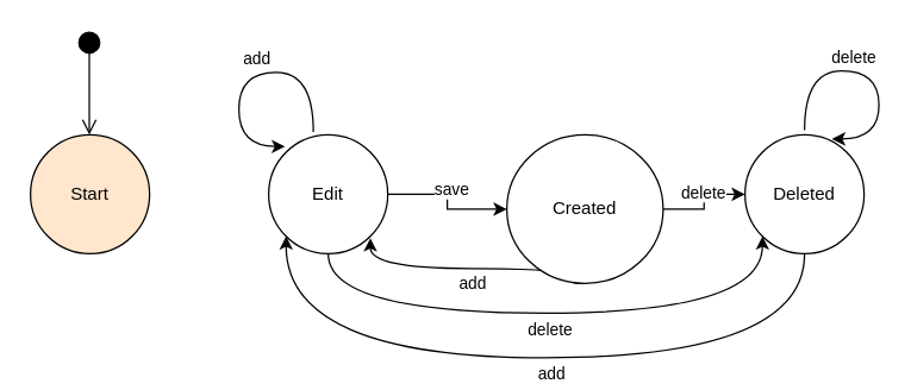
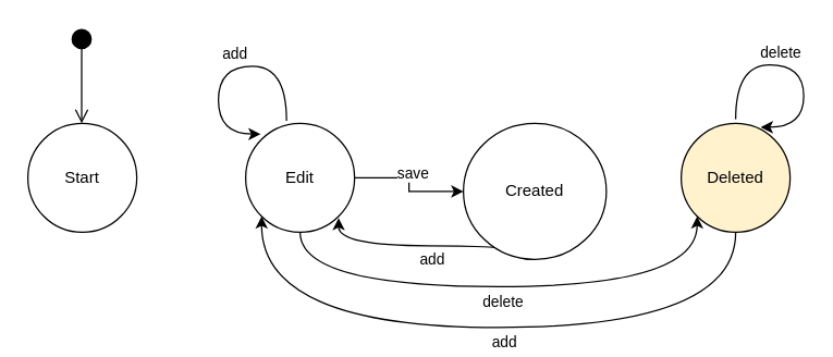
  <mxCell id="0" />
  <mxCell id="1" parent="0" />
- <mxCell id="2" value="Start" style="ellipse;whiteSpace=wrap;html=1;aspect=fixed;fillColor=#ffe6cc;" parent="1" vertex="1"><mxGeometry x="20" y="90" width="80" height="80" as="geometry" /></mxCell>
+ <mxCell id="2" value="Start" style="ellipse;whiteSpace=wrap;html=1;aspect=fixed;" parent="1" vertex="1"><mxGeometry x="20" y="90" width="80" height="80" as="geometry" /></mxCell>
  <mxCell id="3" value="&lt;br&gt;" style="html=1;verticalAlign=bottom;startArrow=circle;startFill=1;endArrow=open;startSize=6;endSize=8;rounded=0;entryX=0.5;entryY=0;entryDx=0;entryDy=0;" parent="1" edge="1"><mxGeometry x="-0.143" width="80" relative="1" as="geometry"><mxPoint x="59.5" y="20" as="sourcePoint" /><mxPoint x="59.5" y="90" as="targetPoint" /><mxPoint as="offset" /></mxGeometry></mxCell>
  <mxCell id="4" style="edgeStyle=orthogonalEdgeStyle;rounded=0;orthogonalLoop=1;jettySize=auto;html=1;exitX=1;exitY=0.5;exitDx=0;exitDy=0;" parent="1" source="8" target="12" edge="1"><mxGeometry relative="1" as="geometry" /></mxCell>
  <mxCell id="5" value="save" style="edgeLabel;html=1;align=center;verticalAlign=middle;resizable=0;points=[];" parent="4" connectable="0" vertex="1"><mxGeometry x="-0.032" y="2" relative="1" as="geometry"><mxPoint y="-8" as="offset" /></mxGeometry></mxCell>
  <mxCell id="6" style="edgeStyle=orthogonalEdgeStyle;curved=1;rounded=0;orthogonalLoop=1;jettySize=auto;html=1;exitX=0.5;exitY=1;exitDx=0;exitDy=0;entryX=0;entryY=1;entryDx=0;entryDy=0;" parent="1" source="8" target="15" edge="1"><mxGeometry relative="1" as="geometry"><Array as="points"><mxPoint x="220" y="210" /><mxPoint x="512" y="210" /></Array></mxGeometry></mxCell>
  <mxCell id="7" value="delete" style="edgeLabel;html=1;align=center;verticalAlign=middle;resizable=0;points=[];" parent="6" connectable="0" vertex="1"><mxGeometry x="-0.02" relative="1" as="geometry"><mxPoint y="10" as="offset" /></mxGeometry></mxCell>
  <mxCell id="8" value="Edit" style="ellipse;whiteSpace=wrap;html=1;aspect=fixed;" parent="1" vertex="1"><mxGeometry x="180" y="90" width="80" height="80" as="geometry" /></mxCell>
- <mxCell id="9" style="edgeStyle=orthogonalEdgeStyle;rounded=0;orthogonalLoop=1;jettySize=auto;html=1;exitX=1;exitY=0.5;exitDx=0;exitDy=0;entryX=0;entryY=0.5;entryDx=0;entryDy=0;" parent="1" source="12" target="15" edge="1"><mxGeometry relative="1" as="geometry" /></mxCell>
- <mxCell id="10" value="delete" style="edgeLabel;html=1;align=center;verticalAlign=middle;resizable=0;points=[];" parent="9" connectable="0" vertex="1"><mxGeometry x="-0.068" y="1" relative="1" as="geometry"><mxPoint y="-9" as="offset" /></mxGeometry></mxCell>
  <mxCell id="11" value="add" style="edgeStyle=orthogonalEdgeStyle;curved=1;rounded=0;orthogonalLoop=1;jettySize=auto;html=1;exitX=0.5;exitY=1;exitDx=0;exitDy=0;entryX=0.854;entryY=0.869;entryDx=0;entryDy=0;entryPerimeter=0;" parent="1" source="12" target="8" edge="1"><mxGeometry x="-0.013" y="10" relative="1" as="geometry"><mxPoint x="220" y="170.207" as="targetPoint" /><Array as="points"><mxPoint x="380" y="180" /><mxPoint x="248" y="180" /></Array><mxPoint as="offset" /></mxGeometry></mxCell>
  <mxCell id="12" value="Created" style="ellipse;whiteSpace=wrap;html=1;aspect=fixed;" parent="1" vertex="1"><mxGeometry x="340" y="90" width="105" height="100" as="geometry" /></mxCell>
  <mxCell id="13" style="edgeStyle=orthogonalEdgeStyle;curved=1;rounded=0;orthogonalLoop=1;jettySize=auto;html=1;exitX=0.5;exitY=1;exitDx=0;exitDy=0;entryX=0;entryY=1;entryDx=0;entryDy=0;" parent="1" source="15" target="8" edge="1"><mxGeometry relative="1" as="geometry"><Array as="points"><mxPoint x="540" y="240" /><mxPoint x="192" y="240" /></Array></mxGeometry></mxCell>
  <mxCell id="14" value="add" style="edgeLabel;html=1;align=center;verticalAlign=middle;resizable=0;points=[];" parent="13" connectable="0" vertex="1"><mxGeometry x="0.006" y="1" relative="1" as="geometry"><mxPoint x="11" y="9" as="offset" /></mxGeometry></mxCell>
- <mxCell id="15" value="Deleted" style="ellipse;whiteSpace=wrap;html=1;aspect=fixed;" parent="1" vertex="1"><mxGeometry x="500" y="90" width="80" height="80" as="geometry" /></mxCell>
+ <mxCell id="15" value="Deleted" style="ellipse;whiteSpace=wrap;html=1;aspect=fixed;fillColor=#fff2cc;" parent="1" vertex="1"><mxGeometry x="500" y="90" width="80" height="80" as="geometry" /></mxCell>
  <mxCell id="16" style="edgeStyle=orthogonalEdgeStyle;rounded=1;orthogonalLoop=1;jettySize=auto;html=1;curved=1;entryX=0.138;entryY=0.098;entryDx=0;entryDy=0;entryPerimeter=0;" parent="1" target="8" edge="1"><mxGeometry relative="1" as="geometry"><Array as="points"><mxPoint x="210" y="48" /><mxPoint x="160" y="48" /><mxPoint x="160" y="98" /></Array><mxPoint x="210" y="88" as="sourcePoint" /><mxPoint x="187.6" y="103.68" as="targetPoint" /></mxGeometry></mxCell>
  <mxCell id="17" value="add" style="edgeLabel;html=1;align=center;verticalAlign=middle;resizable=0;points=[];rotation=0;" parent="16" connectable="0" vertex="1"><mxGeometry x="-0.108" relative="1" as="geometry"><mxPoint x="-3" y="-10" as="offset" /></mxGeometry></mxCell>
  <mxCell id="18" style="edgeStyle=orthogonalEdgeStyle;rounded=1;orthogonalLoop=1;jettySize=auto;html=1;curved=1;entryX=0.73;entryY=0.048;entryDx=0;entryDy=0;entryPerimeter=0;" parent="1" edge="1"><mxGeometry relative="1" as="geometry"><Array as="points"><mxPoint x="540" y="46.97" /><mxPoint x="590" y="46.97" /><mxPoint x="590" y="92.97" /></Array><mxPoint x="540" y="86.97" as="sourcePoint" /><mxPoint x="558.4" y="92.81" as="targetPoint" /></mxGeometry></mxCell>
  <mxCell id="19" value="delete" style="edgeLabel;html=1;align=center;verticalAlign=middle;resizable=0;points=[];rotation=0;" parent="18" connectable="0" vertex="1"><mxGeometry x="-0.108" relative="1" as="geometry"><mxPoint x="-3" y="-10" as="offset" /></mxGeometry></mxCell>
